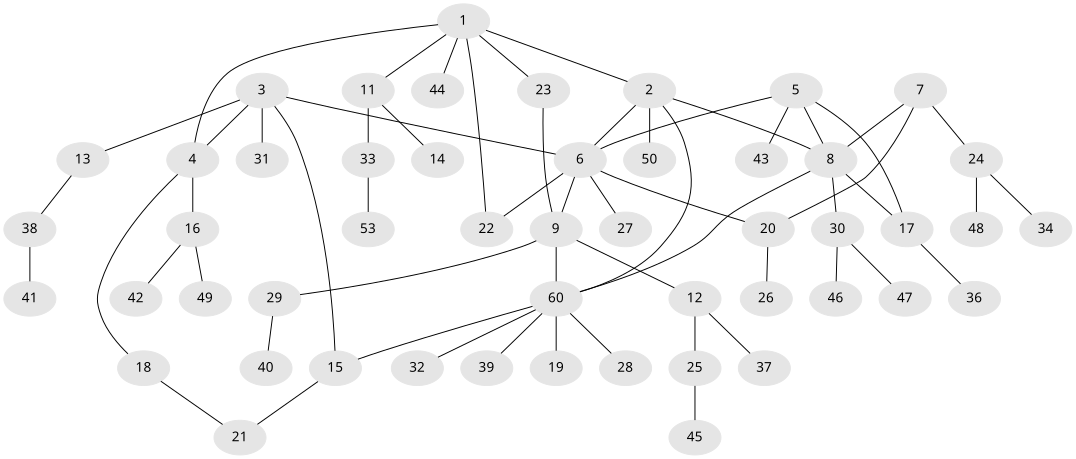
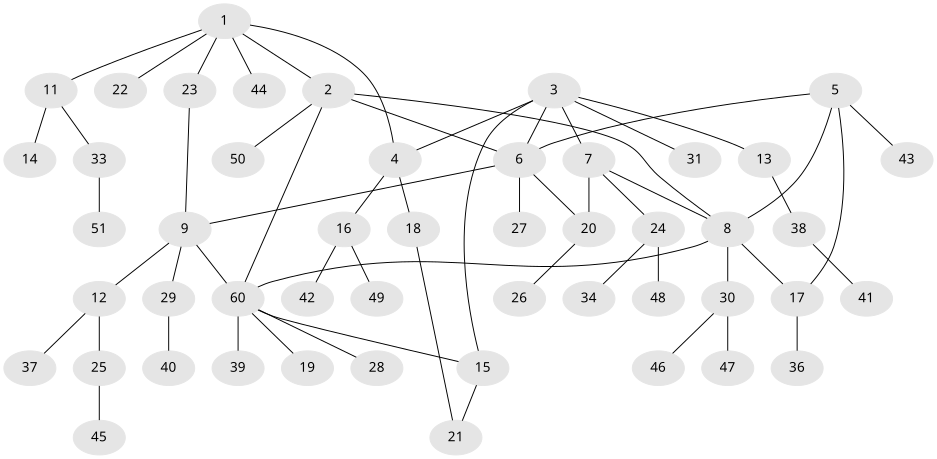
  graph {
    fontname="Noto Sans"
    node [color=gray90 fontname="Noto Sans" style=filled]
    edge [fontname="Noto Sans"]
    1
    2
    4
    11
    22
    23
    44
    6
    8
    n10 [label=60]
    50
    16
    18
    14
    33
    9
    20
    27
    17
    30
    15
    19
    28
-   32
    39
    3
    7
    13
    31
    24
    12
    29
    38
    21
    42
    49
    5
    43
    36
    26
    34
    48
    46
    47
    25
    37
    40
-   51 [label=53]
+   51
    45
    41
    1 -- 2
    1 -- 4
    1 -- 11
    1 -- 22
    1 -- 23
    1 -- 44
    2 -- 6
    2 -- 8
    2 -- n10
    2 -- 50
    4 -- 16
    4 -- 18
    11 -- 14
    11 -- 33
    23 -- 9
-   6 -- 22
    6 -- 9
    6 -- 20
    6 -- 27
    8 -- n10
    8 -- 17
    8 -- 30
    n10 -- 15
    n10 -- 19
    n10 -- 28
-   n10 -- 32
    n10 -- 39
    16 -- 42
    16 -- 49
    18 -- 21
    33 -- 51
    9 -- n10
    9 -- 12
    9 -- 29
    20 -- 26
    17 -- 36
    30 -- 46
    30 -- 47
    15 -- 21
    3 -- 4
    3 -- 6
    3 -- 15
+   3 -- 7
    3 -- 13
    3 -- 31
    7 -- 8
    7 -- 20
    7 -- 24
    13 -- 38
    24 -- 34
    24 -- 48
    12 -- 25
    12 -- 37
    29 -- 40
    38 -- 41
    5 -- 6
    5 -- 8
    5 -- 17
    5 -- 43
    25 -- 45
  }
